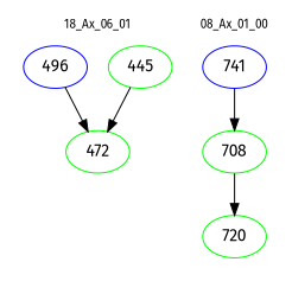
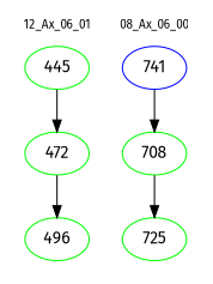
  digraph {
    fontname="Fira Sans"
    node [color=green fontname="Fira Sans"]
    edge [color=black fontname="Fira Sans"]
    n1 [label=472]
    n2 [label=445]
-   n3 [color=blue label=496]
+   n3 [label=496]
    n4 [label=708]
    n5 [color=blue label=741]
-   n6 [label=720]
+   n6 [label=725]
    subgraph cluster_1 {
      color=white
      fontsize=10
-     label="18_Ax_06_01"
+     label="12_Ax_06_01"
      n1
      n2
      n3
    }
    subgraph cluster_2 {
      color=white
      fontsize=10
-     label="08_Ax_01_00"
+     label="08_Ax_06_00"
      n4
      n5
      n6
    }
-   n3 -> n1
+   n1 -> n3
    n2 -> n1
    n4 -> n6
    n5 -> n4
  }
